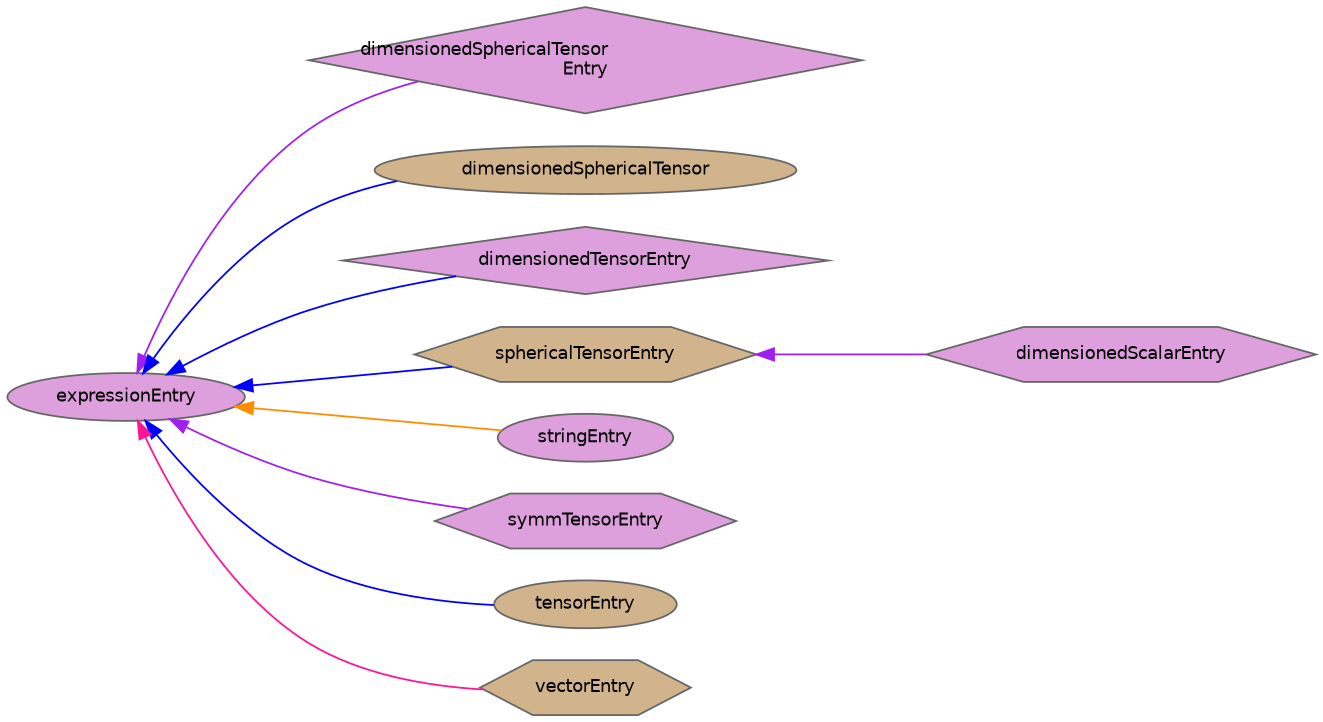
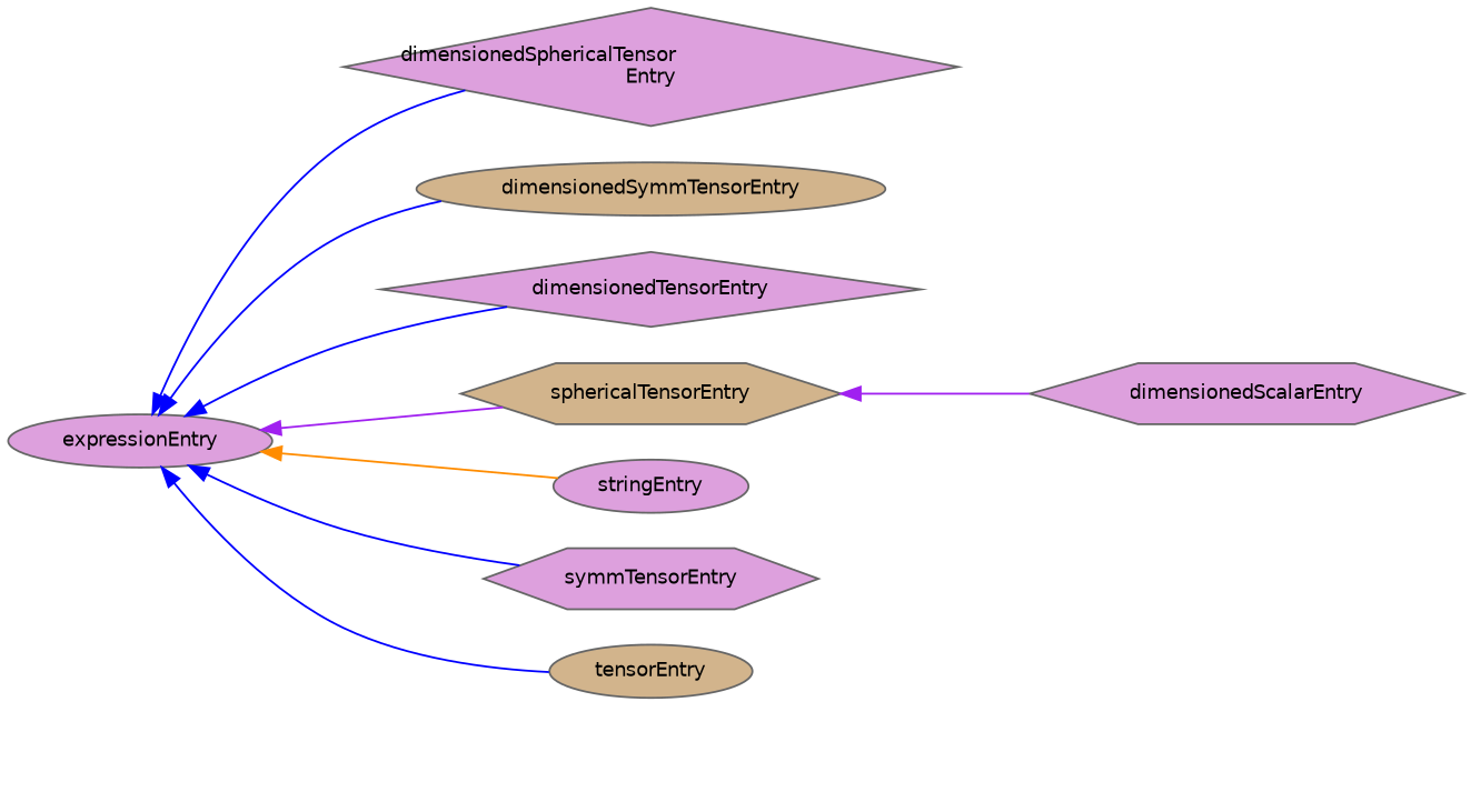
  digraph {
    rankdir=LR
    node [color=grey40 fillcolor=plum fontname=Helvetica fontsize=10 shape=ellipse style=filled]
    edge [color=blue dir=back fontname=Helvetica fontsize=10 labelfontname=Helvetica labelfontsize=10 style=solid]
    n1 [height=0.2 label=expressionEntry width=0.4]
    n2 [height=0.2 label="dimensionedSphericalTensor\lEntry" shape=diamond width=0.4]
-   n3 [fillcolor=tan height=0.2 label=dimensionedSphericalTensor width=0.4]
+   n3 [fillcolor=tan height=0.2 label=dimensionedSymmTensorEntry width=0.4]
    n4 [height=0.2 label=dimensionedTensorEntry shape=diamond width=0.4]
    n5 [fillcolor=tan height=0.2 label=sphericalTensorEntry shape=hexagon width=0.4]
    n6 [height=0.2 label=stringEntry width=0.4]
    n7 [height=0.2 label=symmTensorEntry shape=hexagon width=0.4]
    n8 [fillcolor=tan height=0.2 label=tensorEntry width=0.4]
-   n9 [fillcolor=tan height=0.2 label=vectorEntry shape=hexagon width=0.4]
    n10 [height=0.2 label=dimensionedScalarEntry shape=hexagon width=0.4]
-   n1 -> n2 [color=purple]
+   n1 -> n2
    n1 -> n3
    n1 -> n4
-   n1 -> n5
+   n1 -> n5 [color=purple]
    n1 -> n6 [color=darkorange]
-   n1 -> n7 [color=purple]
+   n1 -> n7
    n1 -> n8
-   n1 -> n9 [color=deeppink]
    n5 -> n10 [color=purple]
  }
